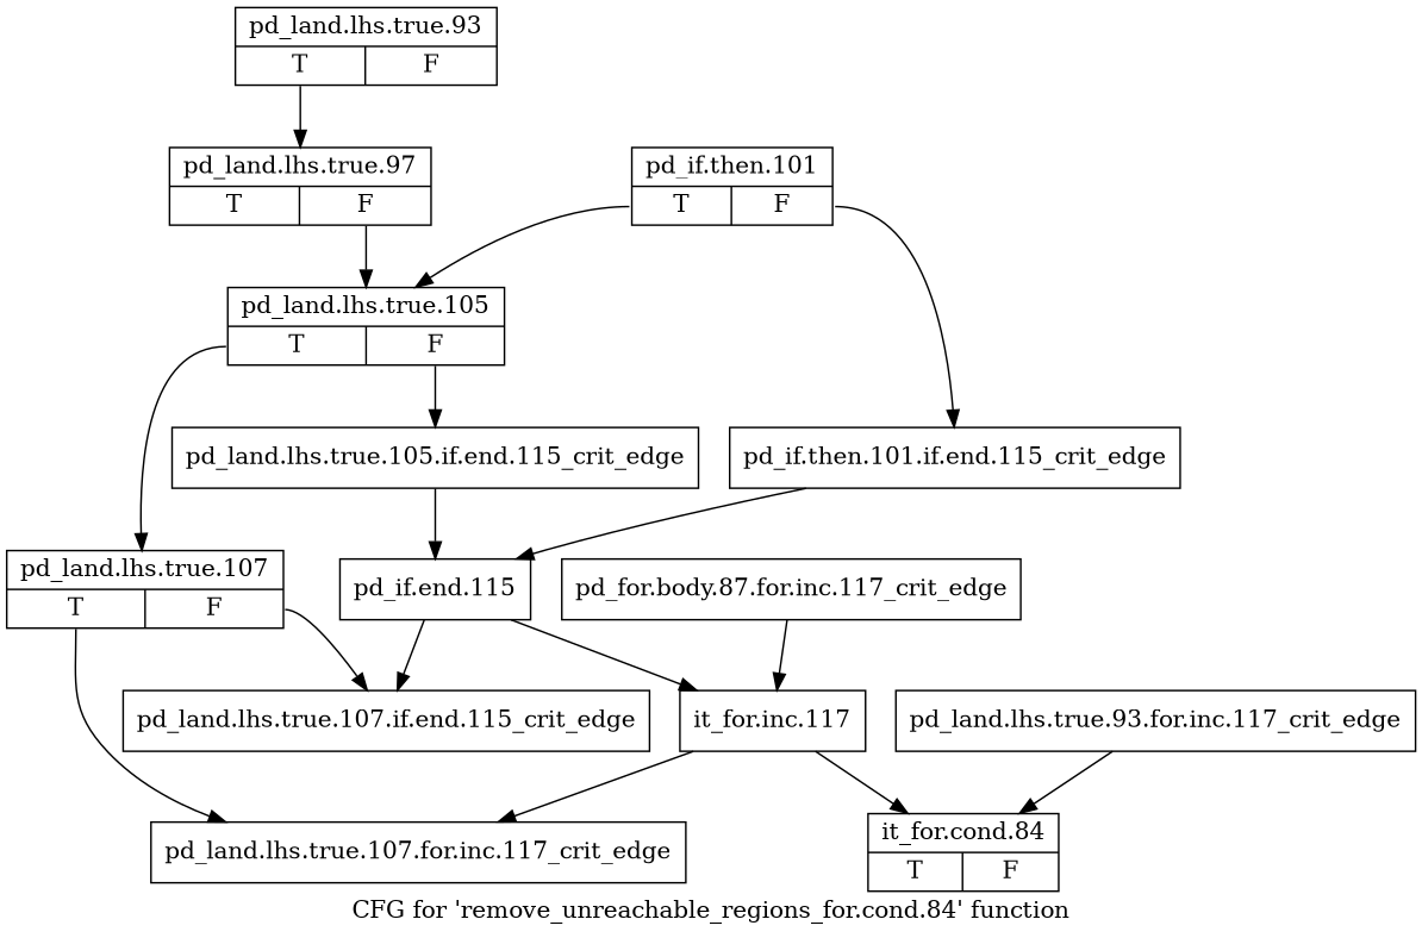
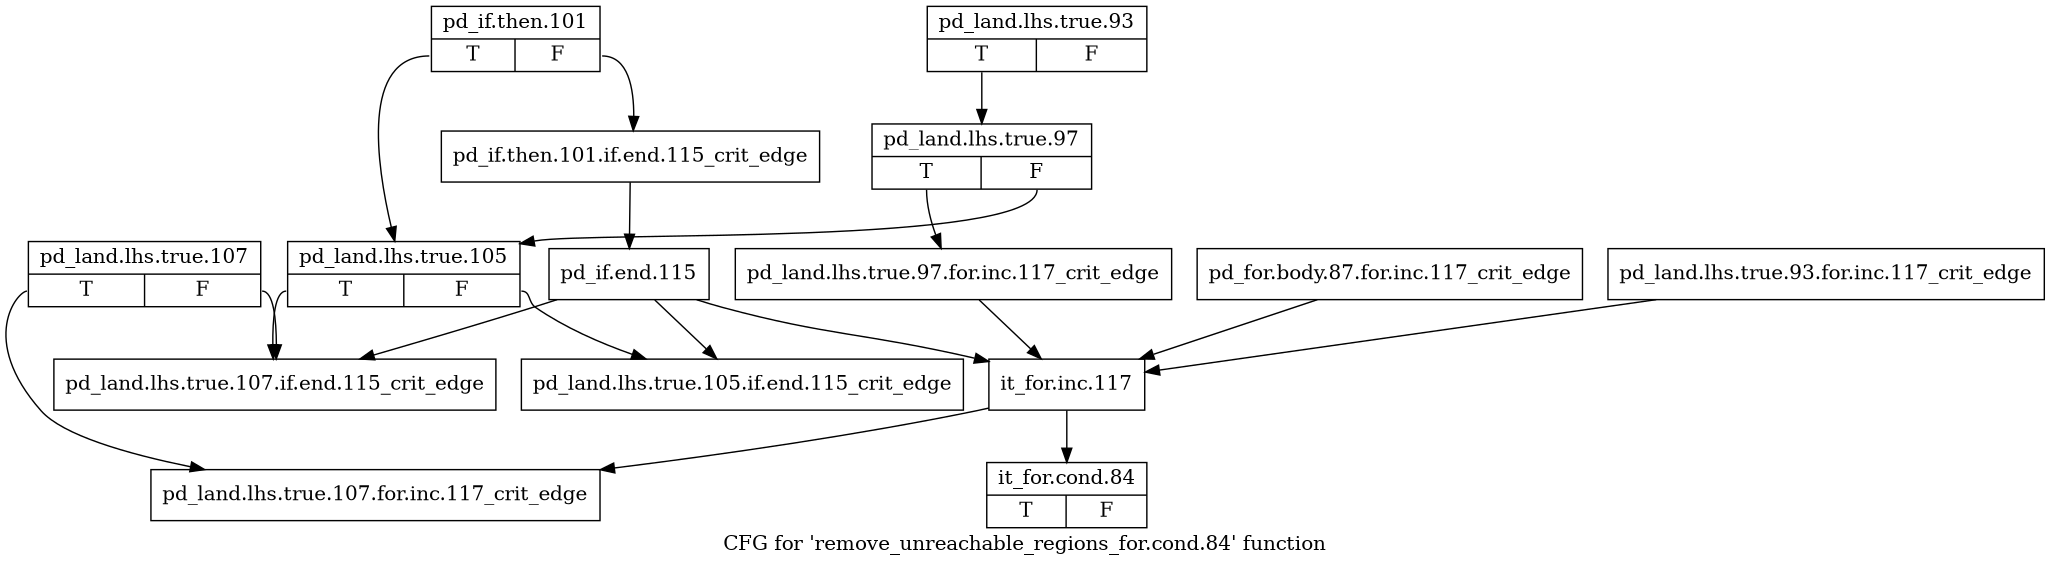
  digraph {
    label="CFG for 'remove_unreachable_regions_for.cond.84' function"
    node [shape=record]
    n1 [label="{it_for.cond.84|{<s0>T|<s1>F}}"]
    n2 [label="{pd_land.lhs.true.93|{<s0>T|<s1>F}}"]
    n3 [label="{pd_land.lhs.true.97|{<s0>T|<s1>F}}"]
    n4 [label="{pd_for.body.87.for.inc.117_crit_edge}"]
    n5 [label="{it_for.inc.117}"]
+   n6 [label="{pd_land.lhs.true.97.for.inc.117_crit_edge}"]
    n7 [label="{pd_land.lhs.true.105|{<s0>T|<s1>F}}"]
    n8 [label="{pd_land.lhs.true.93.for.inc.117_crit_edge}"]
    n9 [label="{pd_land.lhs.true.107.for.inc.117_crit_edge}"]
    n10 [label="{pd_if.then.101|{<s0>T|<s1>F}}"]
    n11 [label="{pd_if.then.101.if.end.115_crit_edge}"]
    n12 [label="{pd_land.lhs.true.107|{<s0>T|<s1>F}}"]
    n13 [label="{pd_land.lhs.true.105.if.end.115_crit_edge}"]
    n14 [label="{pd_if.end.115}"]
    n15 [label="{pd_land.lhs.true.107.if.end.115_crit_edge}"]
    n2 -> n3 [tailport=s0]
+   n3 -> n6 [tailport=s0]
    n3 -> n7 [tailport=s1]
    n4 -> n5
    n5 -> n1
    n5 -> n9
-   n7 -> n12 [tailport=s0]
+   n6 -> n5
+   n7 -> n15 [tailport=s0]
    n7 -> n13 [tailport=s1]
-   n8 -> n1
+   n8 -> n5
    n10 -> n7 [tailport=s0]
    n10 -> n11 [tailport=s1]
    n11 -> n14
    n12 -> n9 [tailport=s0]
    n12 -> n15 [tailport=s1]
-   n13 -> n14
+   n14 -> n13
    n14 -> n5
    n14 -> n15
  }
